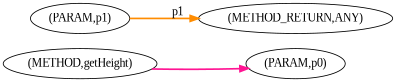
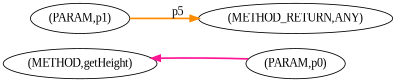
  digraph {
    fontname="Liberation Serif"
    rankdir=LR
    node [fontname="Liberation Serif"]
    edge [fontname="Liberation Serif" style=bold]
    n1 [label=<(METHOD,getHeight)>]
    n2 [label=<(PARAM,p0)>]
    n3 [label=<(PARAM,p1)>]
    n4 [label=<(METHOD_RETURN,ANY)>]
-   n1 -> n2 [color=deeppink]
-   n3 -> n4 [color=darkorange label=p1]
+   n2 -> n1 [color=deeppink]
+   n3 -> n4 [color=darkorange label=p5]
  }
